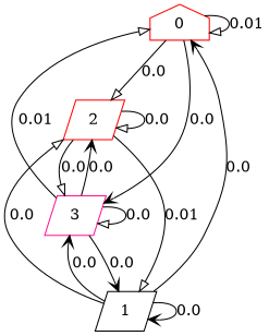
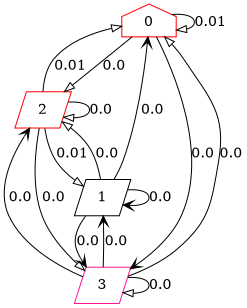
  digraph {
    node [color=red shape=parallelogram]
    edge [arrowhead=onormal]
    0 [shape=house]
    2
    3 [color=deeppink]
    1 [color=black]
    0 -> 0 [label=0.01]
    0 -> 2 [label=0.0]
    0 -> 3 [arrowhead=vee label=0.0]
+   2 -> 0 [label=0.01]
    2 -> 2 [label=0.0]
    2 -> 3 [label=0.0]
    2 -> 1 [label=0.01]
-   3 -> 0 [label=0.01]
+   3 -> 0 [label=0.0]
    3 -> 2 [arrowhead=vee label=0.0]
    3 -> 3 [label=0.0]
    3 -> 1 [arrowhead=vee label=0.0]
    1 -> 0 [arrowhead=vee label=0.0]
    1 -> 2 [label=0.0]
    1 -> 3 [arrowhead=vee label=0.0]
    1 -> 1 [arrowhead=vee label=0.0]
  }
